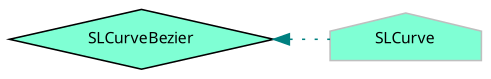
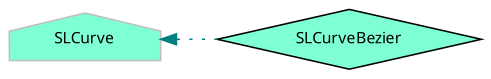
  digraph {
    rankdir=LR
    node [fillcolor=aquamarine fontname="Arial.ttf" fontsize=10 style=filled]
    n1 [color=grey75 height=0.2 label=SLCurve shape=house width=0.4]
    n2 [color=black height=0.2 label=SLCurveBezier shape=diamond width=0.4]
-   n2 -> n1 [color=teal dir=back fontname="Arial.ttf" fontsize=10 labelfontname="Arial.ttf" labelfontsize=10 style=dotted]
+   n1 -> n2 [color=teal dir=back fontname="Arial.ttf" fontsize=10 labelfontname="Arial.ttf" labelfontsize=10 style=dotted]
  }
